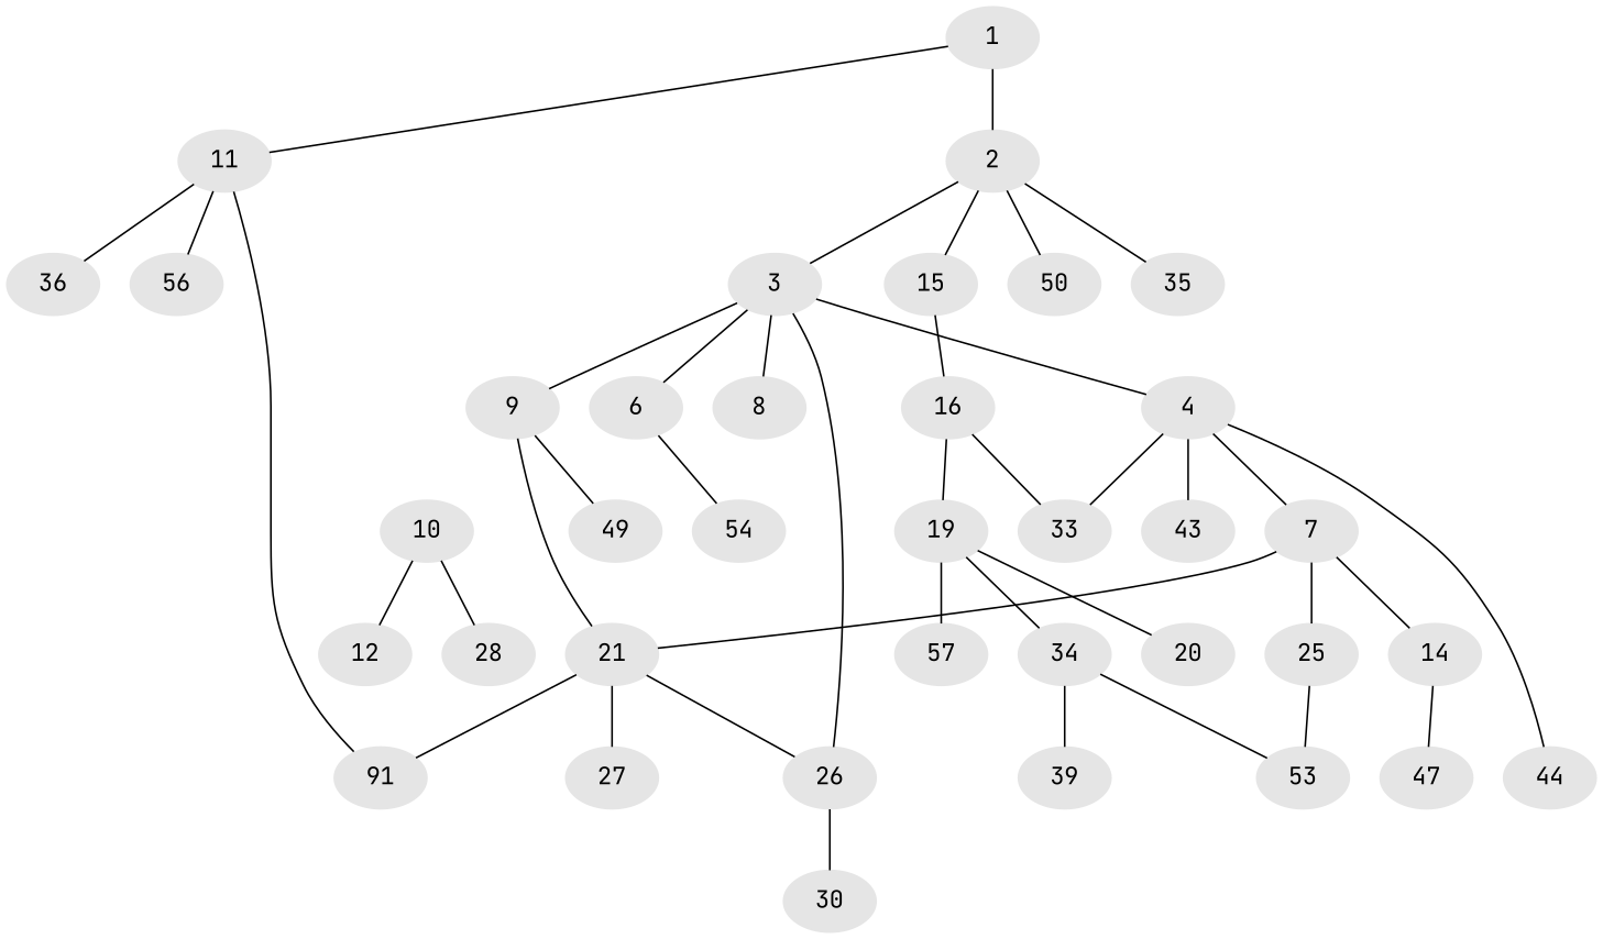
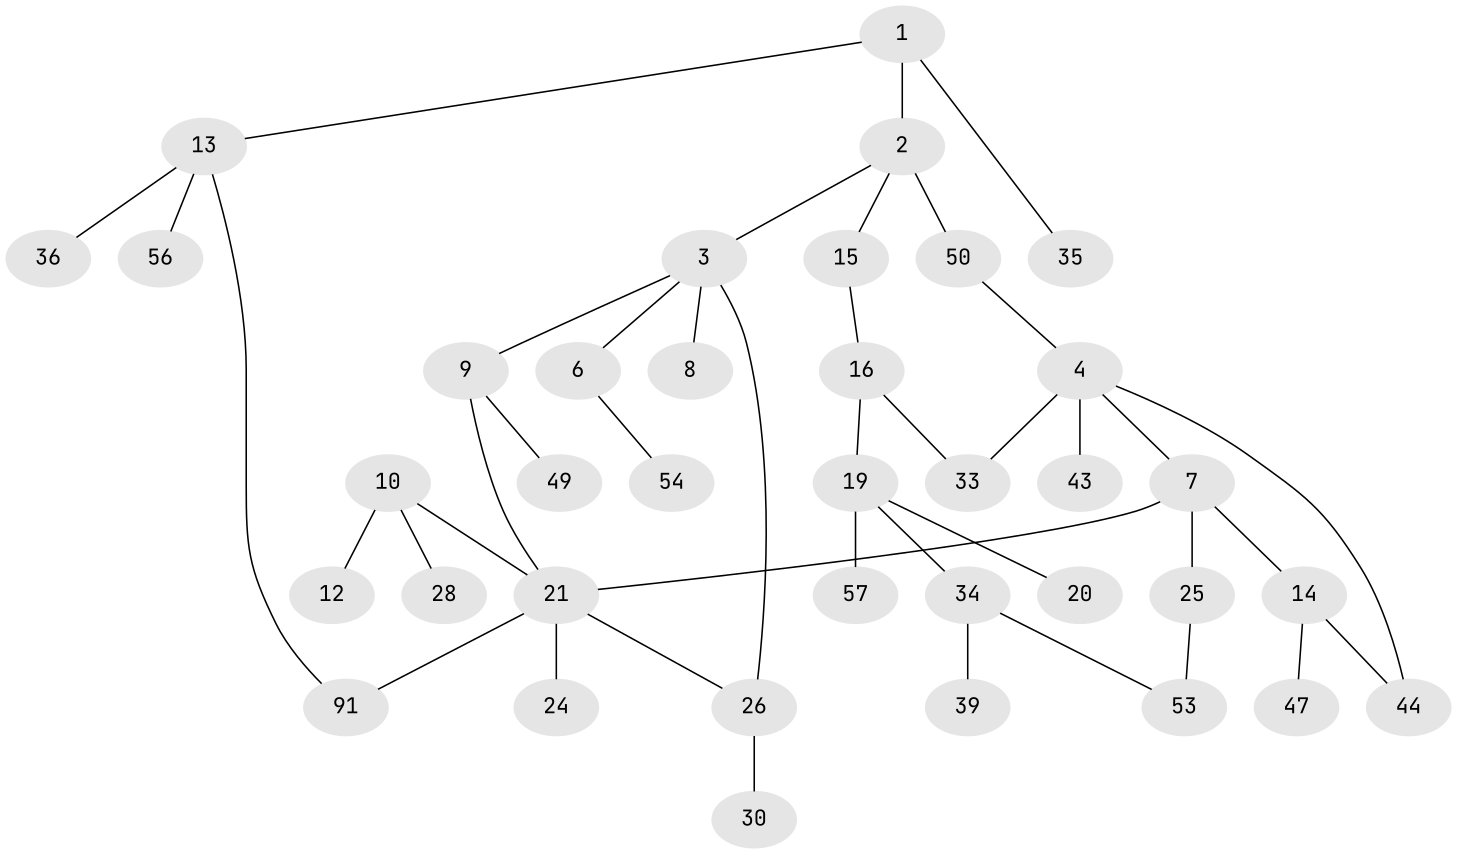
  graph {
    fontname="JetBrains Mono"
    node [color=gray90 fontname="JetBrains Mono" style=filled]
    edge [fontname="JetBrains Mono"]
    2 [super="+52"]
    3 [super="+18"]
    15
    n4 [label=35]
    n5 [label=50]
    1
-   11 [super="+35"]
+   11 [super="+35" label=13]
    36
    n9 [label=91]
    56
    4 [super="+5"]
    6 [super="+42"]
    8
    9 [super="+31"]
    26 [super="+48"]
    16 [super="+43"]
    7 [super="+13"]
    33
    44 [super="+50"]
    n20 [label=43]
    54
    21 [super="+22"]
    49 [super="+51"]
    30
    14 [super="+27"]
    25 [super="+29"]
    47
-   24 [super="+45" label=27]
+   24 [super="+45"]
    53 [super="+55"]
    10 [super="+23"]
    12
    28
    19 [super="+32"]
    20
    34 [super="+37"]
    57
    39
    2 -- 3
    2 -- 15
-   2 -- n4
+   1 -- n4
    2 -- n5
-   3 -- 4
+   n5 -- 4
    3 -- 6
    3 -- 8
    3 -- 9
    3 -- 26
    15 -- 16
    1 -- 2
    1 -- 11
    11 -- 36
    11 -- n9
    11 -- 56
    4 -- 7 [weight=2]
    4 -- 33
    4 -- 44
    4 -- n20
    6 -- 54
    9 -- 21
    9 -- 49
    26 -- 30
    16 -- 33
    16 -- 19
    7 -- 21
    7 -- 14
    7 -- 25
    21 -- n9
    21 -- 26
    21 -- 24
+   14 -- 44
    14 -- 47
    25 -- 53 [weight=2]
+   10 -- 21 [weight=2]
    10 -- 12
    10 -- 28
    19 -- 20
    19 -- 34
    19 -- 57
    34 -- 53
    34 -- 39
  }
